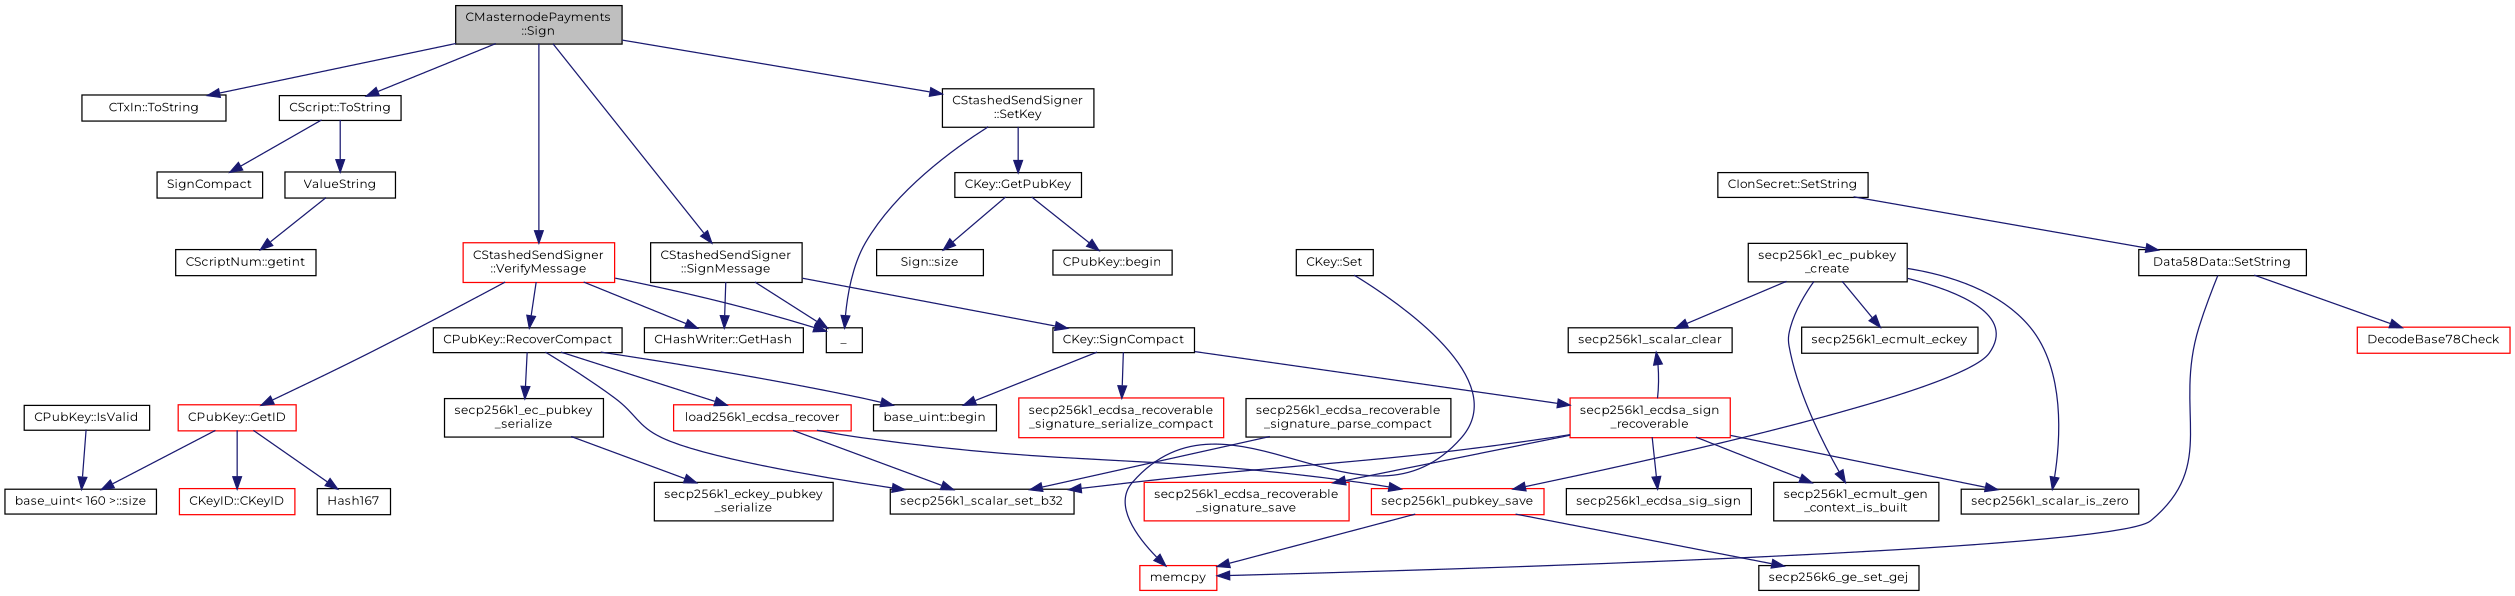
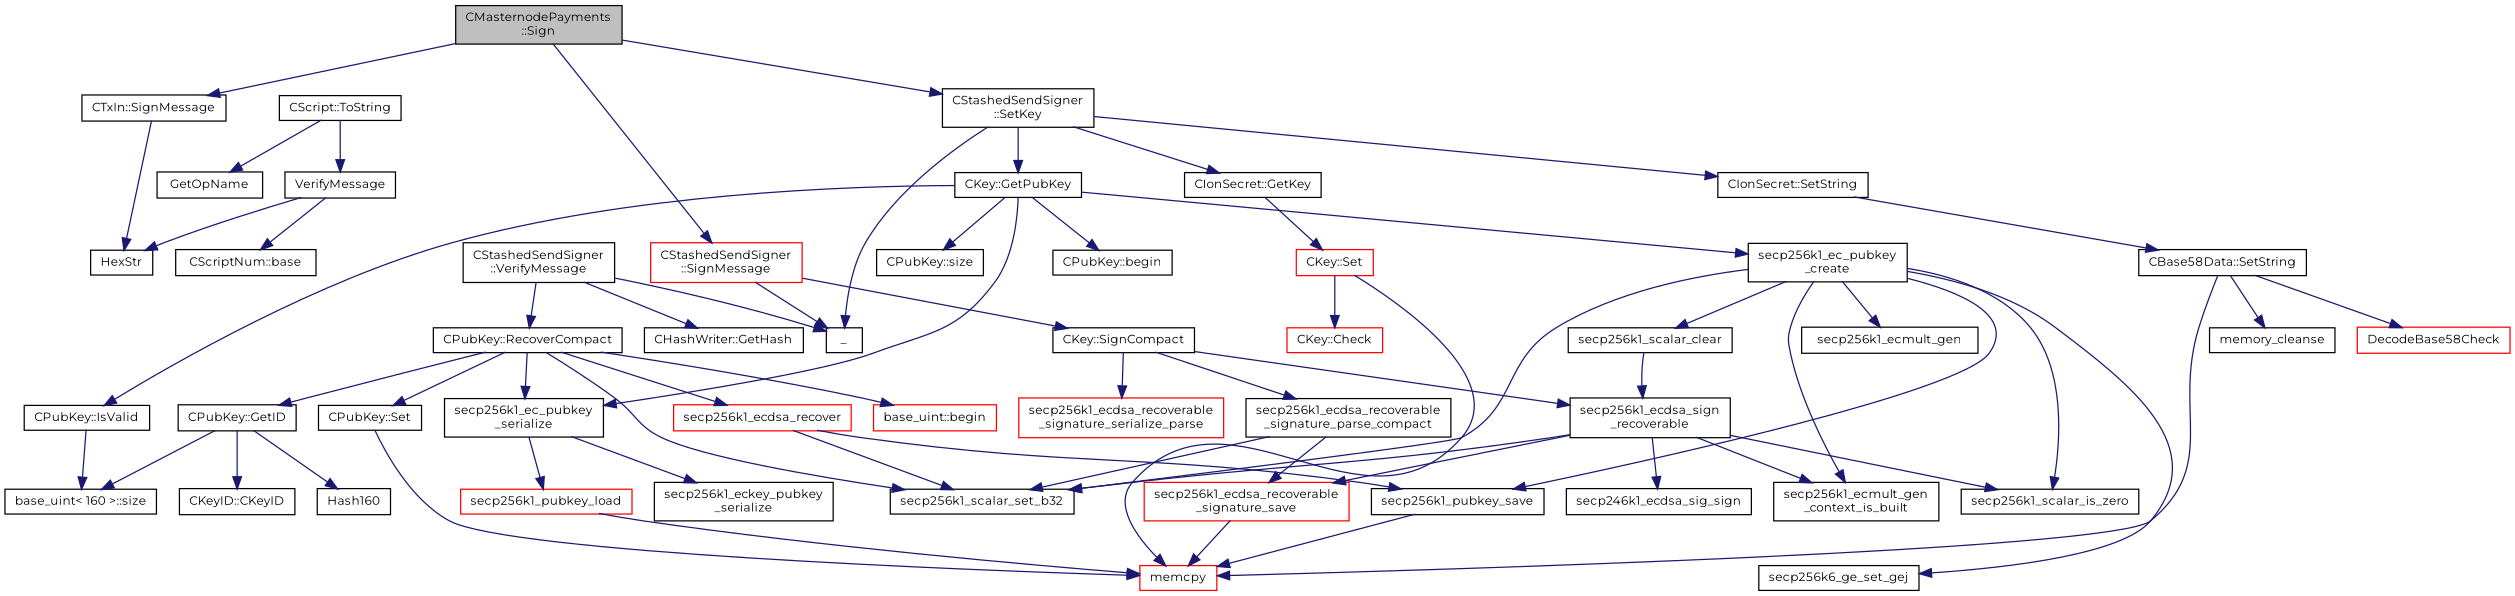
  digraph {
    fontname=Montserrat
    rankdir=TB
    node [color=black fillcolor=white fontname=Montserrat fontsize=10 shape=record style=filled]
    edge [color=midnightblue fontname=Montserrat fontsize=10 labelfontname=Helvetica labelfontsize=10 style=solid]
    n1 [fillcolor=grey75 fontcolor=black height=0.2 label="CMasternodePayments\l::Sign" width=0.4]
-   n2 [height=0.2 label="CTxIn::ToString" width=0.4]
+   n2 [height=0.2 label="CTxIn::SignMessage" width=0.4]
    n3 [height=0.2 label="CScript::ToString" width=0.4]
    n4 [height=0.2 label="CStashedSendSigner\l::SetKey" width=0.4]
-   n5 [height=0.2 label="CStashedSendSigner\l::SignMessage" width=0.4]
-   n6 [color=red height=0.2 label="CStashedSendSigner\l::VerifyMessage" width=0.4]
-   n8 [height=0.2 label=ValueString width=0.4]
-   n9 [height=0.2 label=SignCompact width=0.4]
+   n5 [color=red height=0.2 label="CStashedSendSigner\l::SignMessage" width=0.4]
+   n6 [height=0.2 label="CStashedSendSigner\l::VerifyMessage" width=0.4]
+   n7 [height=0.2 label=HexStr width=0.4]
+   n8 [height=0.2 label=VerifyMessage width=0.4]
+   n9 [height=0.2 label=GetOpName width=0.4]
    n10 [height=0.2 label="CIonSecret::SetString" width=0.4]
    n11 [height=0.2 label=_ width=0.4]
+   n12 [height=0.2 label="CIonSecret::GetKey" width=0.4]
    n13 [height=0.2 label="CKey::GetPubKey" width=0.4]
    n14 [height=0.2 label="CKey::SignCompact" width=0.4]
    n15 [height=0.2 label="CHashWriter::GetHash" width=0.4]
    n16 [height=0.2 label="CPubKey::RecoverCompact" width=0.4]
-   n17 [color=red height=0.2 label="CPubKey::GetID" width=0.4]
-   n18 [height=0.2 label="CScriptNum::getint" width=0.4]
-   n19 [height=0.2 label="Data58Data::SetString" width=0.4]
-   n20 [height=0.2 label="CKey::Set" width=0.4]
+   n17 [height=0.2 label="CPubKey::GetID" width=0.4]
+   n18 [height=0.2 label="CScriptNum::base" width=0.4]
+   n19 [height=0.2 label="CBase58Data::SetString" width=0.4]
+   n20 [color=red height=0.2 label="CKey::Set" width=0.4]
    n21 [height=0.2 label="secp256k1_ec_pubkey\l_create" width=0.4]
    n22 [height=0.2 label="secp256k1_ec_pubkey\l_serialize" width=0.4]
    n23 [height=0.2 label="CPubKey::begin" width=0.4]
-   n24 [height=0.2 label="Sign::size" width=0.4]
+   n24 [height=0.2 label="CPubKey::size" width=0.4]
    n25 [height=0.2 label="CPubKey::IsValid" width=0.4]
-   n26 [color=red height=0.2 label=DecodeBase78Check width=0.4]
+   n26 [color=red height=0.2 label=DecodeBase58Check width=0.4]
    n27 [color=red height=0.2 label=memcpy width=0.4]
+   n28 [height=0.2 label=memory_cleanse width=0.4]
+   n29 [color=red height=0.2 label="CKey::Check" width=0.4]
    n30 [height=0.2 label="secp256k1_ecmult_gen\l_context_is_built" width=0.4]
    n31 [height=0.2 label=secp256k1_scalar_set_b32 width=0.4]
    n32 [height=0.2 label=secp256k1_scalar_is_zero width=0.4]
-   n33 [height=0.2 label=secp256k1_ecmult_eckey width=0.4]
+   n33 [height=0.2 label=secp256k1_ecmult_gen width=0.4]
    n34 [height=0.2 label=secp256k6_ge_set_gej width=0.4]
-   n35 [color=red height=0.2 label=secp256k1_pubkey_save width=0.4]
+   n35 [height=0.2 label=secp256k1_pubkey_save width=0.4]
    n36 [height=0.2 label=secp256k1_scalar_clear width=0.4]
+   n37 [color=red height=0.2 label=secp256k1_pubkey_load width=0.4]
    n38 [height=0.2 label="secp256k1_eckey_pubkey\l_serialize" width=0.4]
    n39 [height=0.2 label="base_uint\< 160 \>::size" width=0.4]
-   n40 [color=red height=0.2 label="secp256k1_ecdsa_sign\l_recoverable" width=0.4]
-   n41 [height=0.2 label="base_uint::begin" width=0.4]
-   n42 [color=red height=0.2 label="secp256k1_ecdsa_recoverable\l_signature_serialize_compact" width=0.4]
-   n43 [height=0.2 label=secp256k1_ecdsa_sig_sign width=0.4]
+   n40 [height=0.2 label="secp256k1_ecdsa_sign\l_recoverable" width=0.4]
+   n41 [color=red height=0.2 label="base_uint::begin" width=0.4]
+   n42 [color=red height=0.2 label="secp256k1_ecdsa_recoverable\l_signature_serialize_parse" width=0.4]
+   n43 [height=0.2 label=secp246k1_ecdsa_sig_sign width=0.4]
    n44 [color=red height=0.2 label="secp256k1_ecdsa_recoverable\l_signature_save" width=0.4]
-   n45 [color=red height=0.2 label=load256k1_ecdsa_recover width=0.4]
-   n47 [color=red height=0.2 label="CKeyID::CKeyID" width=0.4]
-   n48 [height=0.2 label=Hash167 width=0.4]
+   n45 [color=red height=0.2 label=secp256k1_ecdsa_recover width=0.4]
+   n46 [height=0.2 label="CPubKey::Set" width=0.4]
+   n47 [height=0.2 label="CKeyID::CKeyID" width=0.4]
+   n48 [height=0.2 label=Hash160 width=0.4]
    n49 [height=0.2 label="secp256k1_ecdsa_recoverable\l_signature_parse_compact" width=0.4]
    n1 -> n2
-   n1 -> n3
    n1 -> n4
    n1 -> n5
-   n1 -> n6
+   n2 -> n7
    n3 -> n8
    n3 -> n9
+   n4 -> n10
    n4 -> n11
+   n4 -> n12
    n4 -> n13
    n5 -> n11
    n5 -> n14
-   n5 -> n15
    n6 -> n11
    n6 -> n15
    n6 -> n16
-   n6 -> n17
+   n16 -> n17
+   n8 -> n7
    n8 -> n18
    n10 -> n19
+   n12 -> n20
+   n13 -> n21
+   n13 -> n22
    n13 -> n23
    n13 -> n24
+   n13 -> n25
    n14 -> n40
-   n14 -> n41
+   n14 -> n49
    n14 -> n42
    n16 -> n22
    n16 -> n31
    n16 -> n41
    n16 -> n45
+   n16 -> n46
    n17 -> n39
    n17 -> n47
    n17 -> n48
    n19 -> n26
    n19 -> n27
+   n19 -> n28
    n20 -> n27
+   n20 -> n29
    n21 -> n30
+   n21 -> n31
    n21 -> n32
    n21 -> n33
-   n35 -> n34
+   n21 -> n34
    n21 -> n35
    n21 -> n36
+   n22 -> n37
    n22 -> n38
    n25 -> n39
    n35 -> n27
+   n37 -> n27
    n40 -> n30
    n40 -> n31
    n40 -> n32
-   n40 -> n36
+   n36 -> n40
    n40 -> n43
    n40 -> n44
+   n44 -> n27
    n45 -> n31
    n45 -> n35
+   n46 -> n27
    n49 -> n31
+   n49 -> n44
  }
